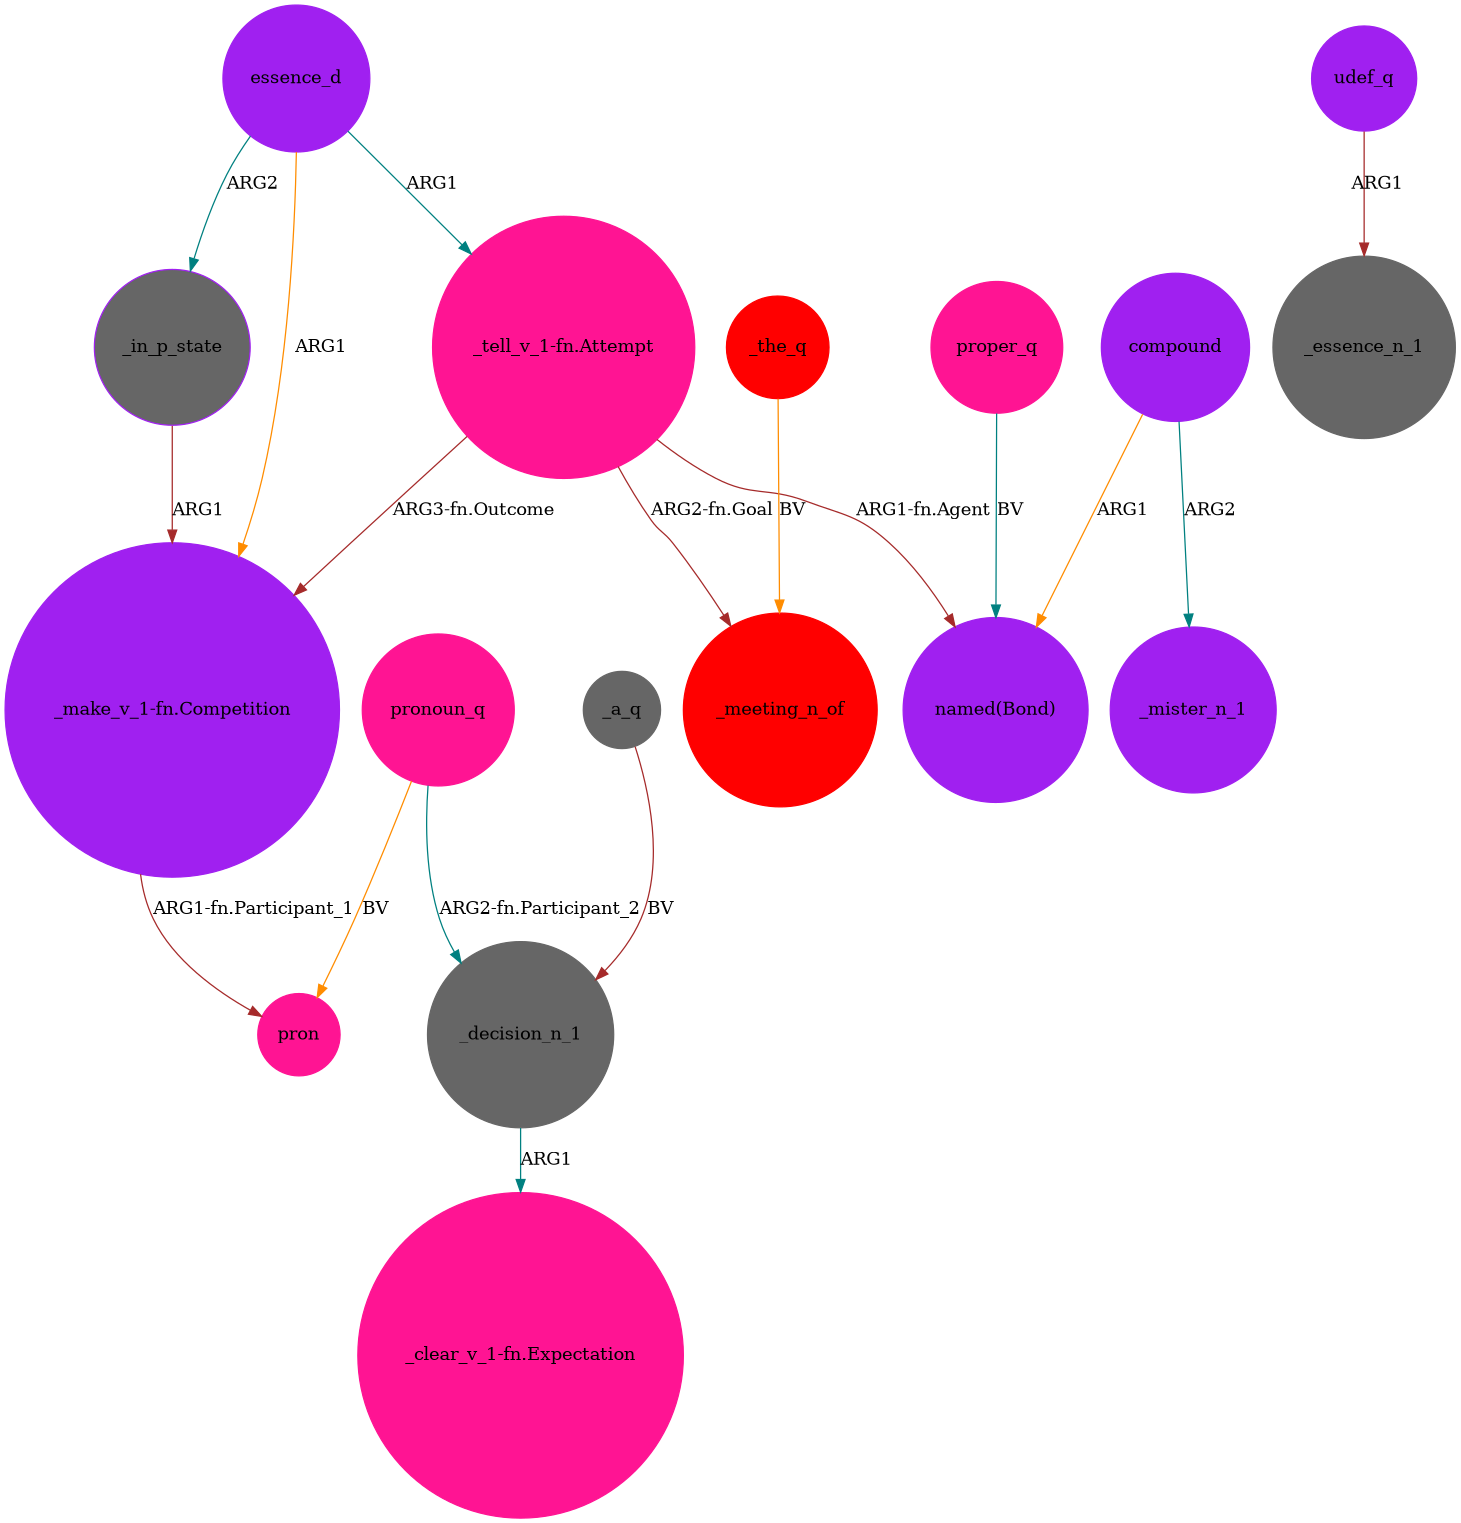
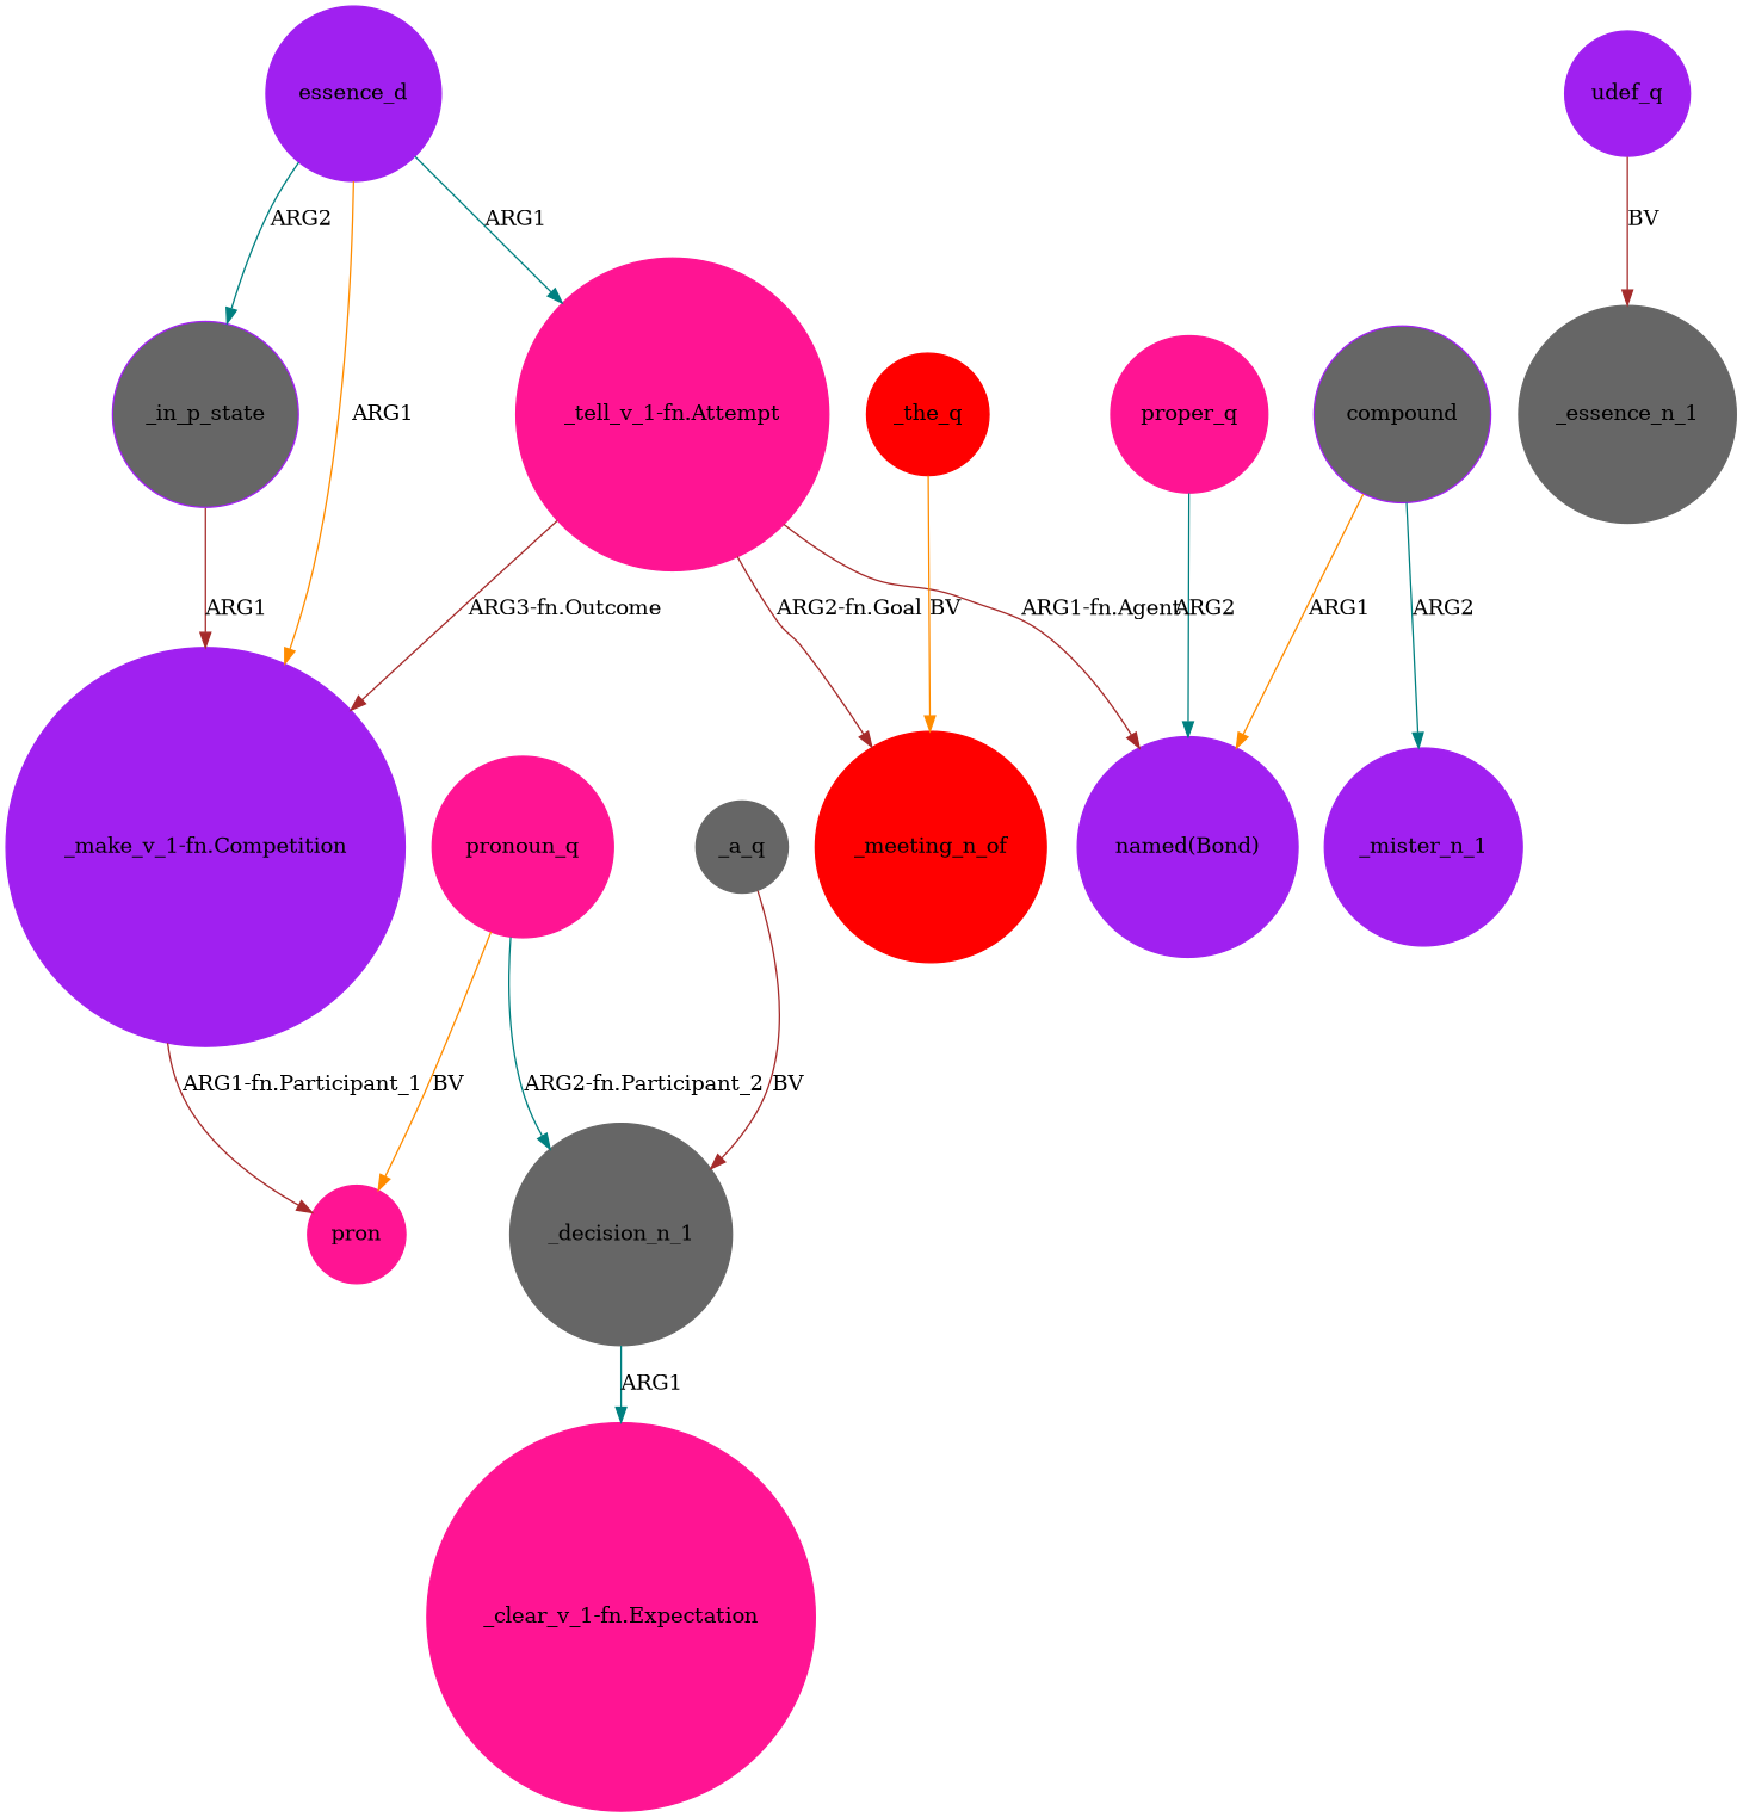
  digraph {
    node [color=purple shape=circle style=filled]
    edge [color=brown]
    n1 [label=essence_d]
    "_make_v_1-fn.Competition"
    _in_p_state [fillcolor=gray40]
    "_tell_v_1-fn.Attempt" [color=deeppink]
    pron [color=deeppink]
    "named(Bond)"
    _meeting_n_of [color=red]
    _decision_n_1 [color=gray40]
    "_clear_v_1-fn.Expectation" [color=deeppink]
-   compound
+   compound [fillcolor=gray40]
    _mister_n_1
    _essence_n_1 [color=gray40]
    _the_q [color=red]
    udef_q
    pronoun_q [color=deeppink]
    proper_q [color=deeppink]
    _a_q [color=gray40]
    n1 -> "_make_v_1-fn.Competition" [color=darkorange label=ARG1]
    n1 -> _in_p_state [color=teal label=ARG2]
    n1 -> "_tell_v_1-fn.Attempt" [color=teal label=ARG1]
    "_make_v_1-fn.Competition" -> pron [label="ARG1-fn.Participant_1"]
    _in_p_state -> "_make_v_1-fn.Competition" [label=ARG1]
    "_tell_v_1-fn.Attempt" -> "_make_v_1-fn.Competition" [label="ARG3-fn.Outcome"]
    "_tell_v_1-fn.Attempt" -> "named(Bond)" [label="ARG1-fn.Agent"]
    "_tell_v_1-fn.Attempt" -> _meeting_n_of [label="ARG2-fn.Goal"]
    _decision_n_1 -> "_clear_v_1-fn.Expectation" [color=teal label=ARG1]
    compound -> "named(Bond)" [color=darkorange label=ARG1]
    compound -> _mister_n_1 [color=teal label=ARG2]
    _the_q -> _meeting_n_of [color=darkorange label=BV]
-   udef_q -> _essence_n_1 [label=ARG1]
+   udef_q -> _essence_n_1 [label=BV]
    pronoun_q -> pron [color=darkorange label=BV]
    pronoun_q -> _decision_n_1 [color=teal label="ARG2-fn.Participant_2"]
-   proper_q -> "named(Bond)" [color=teal label=BV]
+   proper_q -> "named(Bond)" [color=teal label=ARG2]
    _a_q -> _decision_n_1 [label=BV]
  }
